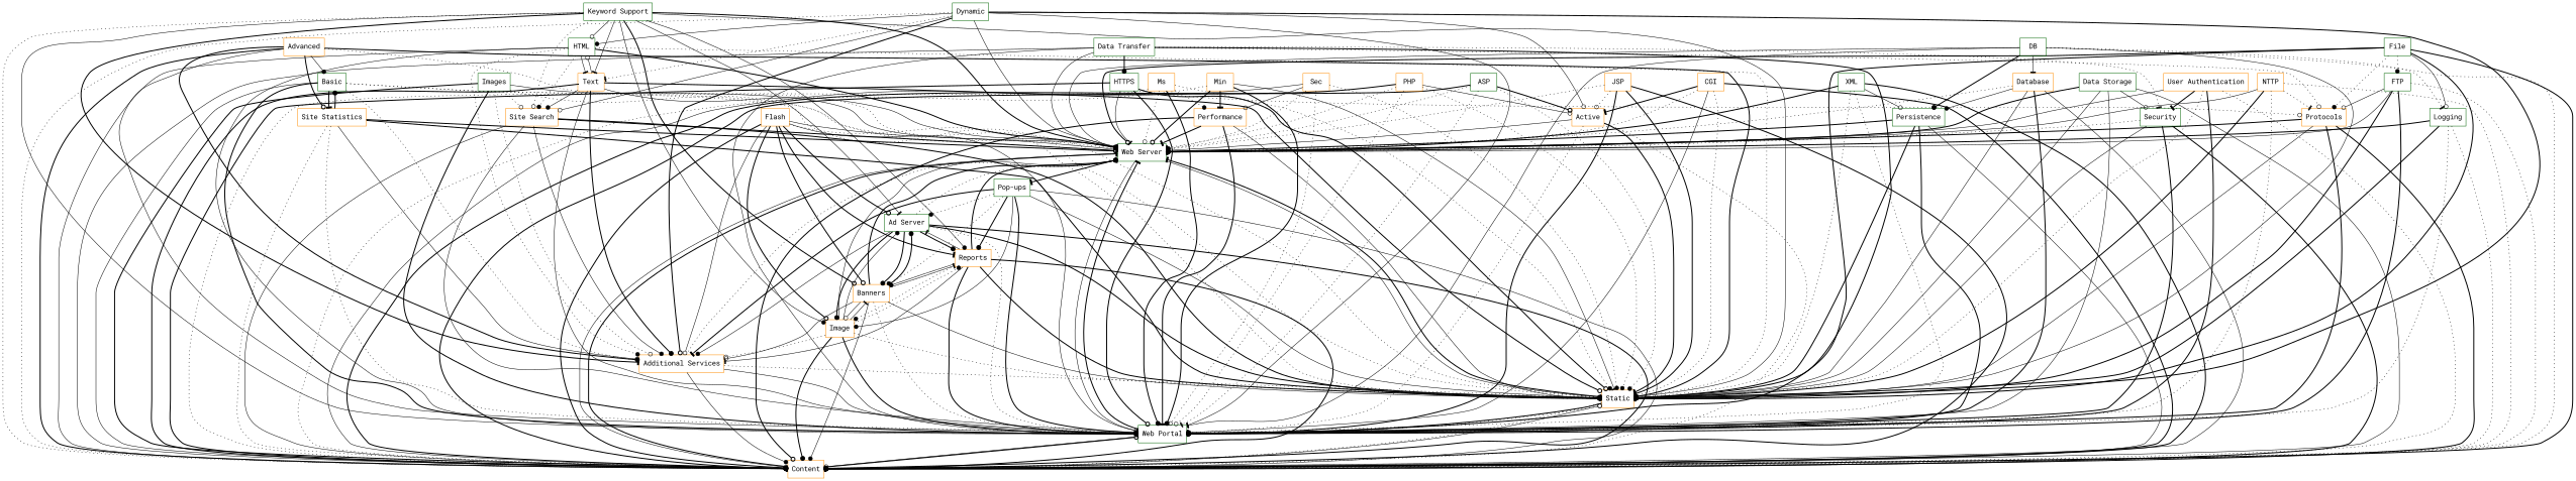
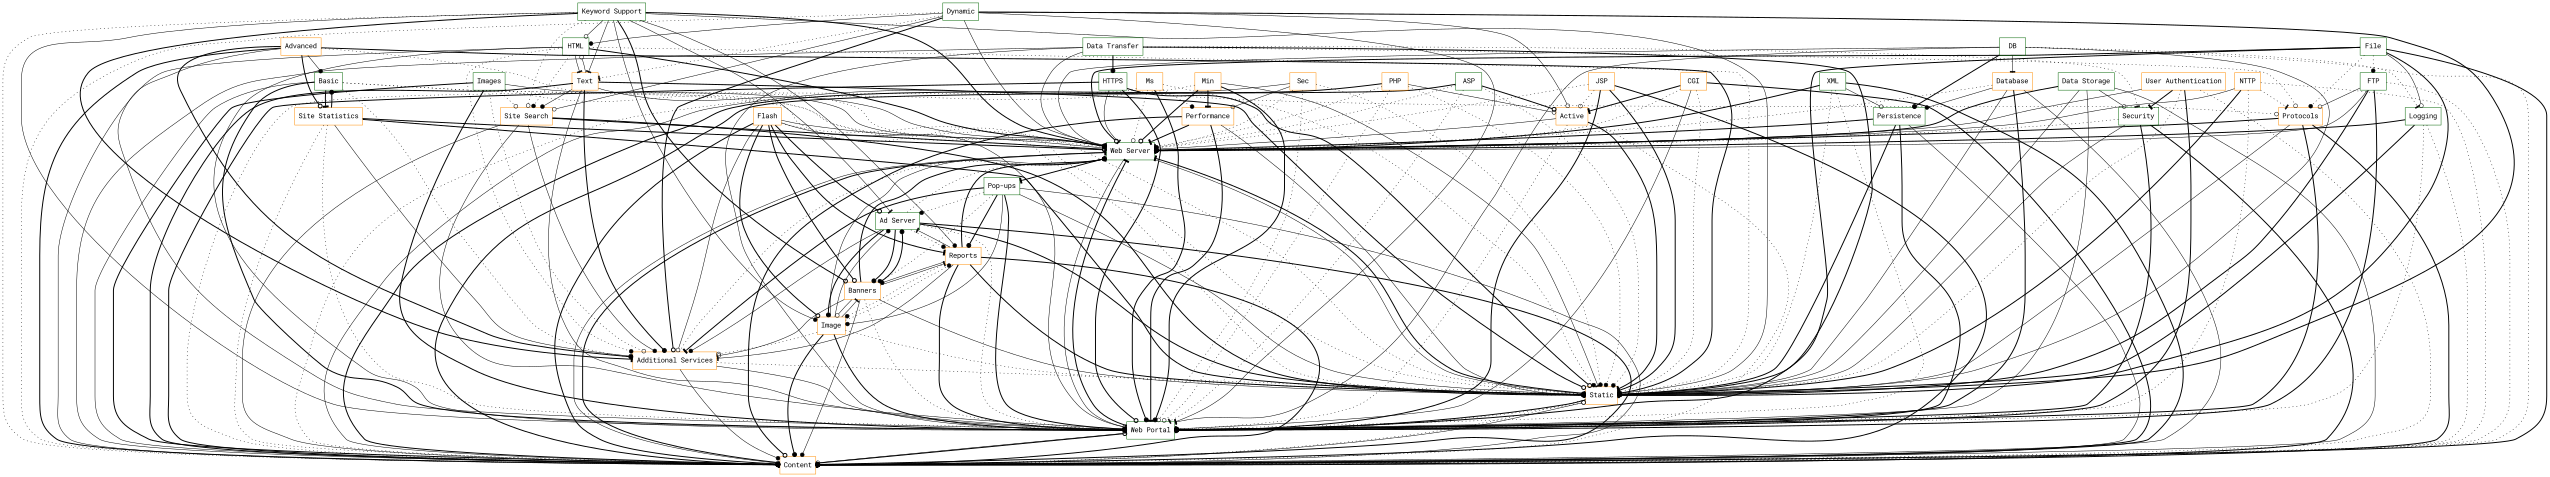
  digraph {
    fontname="Roboto Mono"
    rankdir=TB
    node [color=darkorange fontname="Roboto Mono" shape=box]
    edge [arrowhead=odot fontname="Roboto Mono" style=bold]
    n1 [label="Site Search"]
    n2 [color=darkgreen label="Web Server"]
    n3 [label=Static]
    n4 [label=Content]
    n5 [color=darkgreen label="Web Portal"]
    n6 [label="Additional Services"]
    n7 [color=darkgreen label="Pop-ups"]
    n8 [label=Protocols]
    n9 [color=darkgreen label=Persistence]
    n10 [color=darkgreen label="Ad Server"]
    n11 [label=Image]
    n12 [label=Banners]
    n13 [label=Reports]
    n14 [label=Database]
    n15 [color=darkgreen label="Data Storage"]
    n16 [color=darkgreen label=Security]
    n17 [color=darkgreen label=ASP]
    n18 [label=Active]
    n19 [label=Ms]
    n20 [label=Performance]
    n21 [color=darkgreen label=Images]
    n22 [color=darkgreen label=Logging]
    n23 [color=darkgreen label="Keyword Support"]
    n24 [color=darkgreen label=HTML]
    n25 [label=Text]
    n26 [color=darkgreen label="Data Transfer"]
    n27 [color=darkgreen label=HTTPS]
    n28 [label=Flash]
    n29 [label=Min]
    n30 [color=darkgreen label=FTP]
    n31 [color=darkgreen label=File]
    n32 [color=darkgreen label=DB]
    n33 [label="User Authentication"]
    n34 [label=Sec]
    n35 [label=Advanced]
    n36 [color=darkgreen label=Basic]
    n37 [label="Site Statistics"]
    n38 [label=NTTP]
    n39 [label=PHP]
    n40 [label=JSP]
    n41 [color=darkgreen label=Dynamic]
    n42 [label=CGI]
    n43 [color=darkgreen label=XML]
    n1 -> n2
    n1 -> n3
    n1 -> n4 [arrowhead=tee style=solid]
    n1 -> n5 [style=solid]
    n1 -> n6 [arrowhead=dot style=solid]
    n2 -> n3 [arrowhead=tee style=solid]
    n2 -> n4 [style=solid]
    n2 -> n5 [arrowhead=tee style=solid]
    n2 -> n7 [arrowhead=tee]
    n3 -> n2 [arrowhead=tee]
    n3 -> n4 [arrowhead=dot style=dotted]
    n3 -> n5
    n4 -> n2 [arrowhead=tee]
    n4 -> n3 [style=solid]
    n4 -> n5
    n5 -> n2 [arrowhead=tee]
    n5 -> n3 [style=dotted]
    n5 -> n4 [style=solid]
    n6 -> n2 [arrowhead=tee style=dotted]
    n6 -> n3 [arrowhead=dot style=dotted]
    n6 -> n4 [arrowhead=dot style=solid]
    n6 -> n5 [arrowhead=dot style=solid]
    n7 -> n3 [style=solid]
    n7 -> n4 [style=solid]
    n7 -> n5 [arrowhead=dot]
    n7 -> n6 [arrowhead=tee]
    n7 -> n10 [arrowhead=dot style=dotted]
    n7 -> n11 [arrowhead=dot style=solid]
    n7 -> n12 [arrowhead=dot style=dotted]
    n7 -> n13 [arrowhead=dot]
    n8 -> n2 [arrowhead=dot]
    n8 -> n3 [style=solid]
    n8 -> n4
    n8 -> n5 [arrowhead=tee]
    n9 -> n2
    n9 -> n3
    n9 -> n4 [arrowhead=tee style=solid]
    n9 -> n5
    n10 -> n2 [arrowhead=dot style=dotted]
    n10 -> n3
    n10 -> n4 [arrowhead=dot]
    n10 -> n5 [style=dotted]
    n10 -> n6 [arrowhead=dot style=solid]
    n10 -> n11 [arrowhead=dot]
    n10 -> n12 [arrowhead=dot]
-   n10 -> n13 [arrowhead=dot]
+   n10 -> n13 [arrowhead=dot style=dotted]
    n11 -> n2 [style=solid]
    n11 -> n3 [arrowhead=dot style=dotted]
    n11 -> n4 [arrowhead=dot]
    n11 -> n5 [arrowhead=tee]
    n11 -> n6 [style=dotted]
    n11 -> n10 [arrowhead=dot style=solid]
    n11 -> n12 [arrowhead=tee style=solid]
    n11 -> n13 [arrowhead=dot style=dotted]
    n12 -> n2 [arrowhead=dot]
    n12 -> n3 [arrowhead=tee style=solid]
    n12 -> n4 [arrowhead=dot style=solid]
    n12 -> n5 [arrowhead=dot style=dotted]
    n12 -> n6 [style=solid]
    n12 -> n10 [arrowhead=dot]
    n12 -> n11 [style=solid]
    n12 -> n13 [arrowhead=tee style=solid]
    n13 -> n2
    n13 -> n3
    n13 -> n4 [arrowhead=tee]
    n13 -> n5 [arrowhead=tee]
    n13 -> n6 [arrowhead=tee style=solid]
    n13 -> n10 [arrowhead=tee style=solid]
    n13 -> n11 [arrowhead=dot style=dotted]
    n13 -> n12 [arrowhead=dot style=solid]
    n14 -> n2 [style=dotted]
    n14 -> n3 [arrowhead=dot style=solid]
    n14 -> n4 [arrowhead=dot style=solid]
    n14 -> n5 [arrowhead=dot]
    n14 -> n9 [arrowhead=dot style=solid]
    n15 -> n2 [arrowhead=tee]
    n15 -> n3 [arrowhead=tee style=solid]
    n15 -> n4 [arrowhead=tee style=solid]
    n15 -> n5 [arrowhead=dot style=solid]
    n15 -> n16 [style=solid]
    n16 -> n2 [style=dotted]
    n16 -> n3 [arrowhead=tee style=solid]
    n16 -> n4
    n16 -> n5 [arrowhead=tee]
    n17 -> n2 [arrowhead=tee style=dotted]
    n17 -> n3 [arrowhead=dot style=dotted]
    n17 -> n4 [arrowhead=tee]
    n17 -> n5 [arrowhead=tee style=dotted]
    n17 -> n18
    n18 -> n2 [arrowhead=tee style=solid]
    n18 -> n3 [arrowhead=tee]
    n18 -> n4 [arrowhead=tee style=dotted]
    n18 -> n5 [arrowhead=tee style=dotted]
    n19 -> n2 [style=dotted]
    n19 -> n3 [arrowhead=dot style=dotted]
    n19 -> n4 [arrowhead=dot style=dotted]
    n19 -> n5 [arrowhead=dot]
    n19 -> n20 [arrowhead=dot style=dotted]
    n20 -> n2 [arrowhead=tee]
    n20 -> n3 [arrowhead=tee style=solid]
    n20 -> n4
    n20 -> n5 [arrowhead=tee]
    n21 -> n1 [style=dotted]
    n21 -> n2 [style=solid]
    n21 -> n3 [style=dotted]
    n21 -> n4
    n21 -> n5 [arrowhead=dot]
    n21 -> n6 [style=dotted]
    n22 -> n2 [arrowhead=dot]
    n22 -> n3
    n22 -> n4 [style=dotted]
    n22 -> n5 [arrowhead=tee style=dotted]
    n23 -> n1 [style=dotted]
    n23 -> n2
    n23 -> n3 [arrowhead=dot style=solid]
    n23 -> n4 [arrowhead=tee style=dotted]
    n23 -> n5 [arrowhead=dot style=solid]
    n23 -> n6 [arrowhead=tee]
    n23 -> n10 [arrowhead=tee style=solid]
    n23 -> n11 [arrowhead=dot style=solid]
    n23 -> n12
    n23 -> n13 [arrowhead=dot style=solid]
    n23 -> n24 [style=solid]
    n23 -> n25 [arrowhead=tee style=solid]
    n24 -> n1 [arrowhead=dot style=dotted]
    n24 -> n2
    n24 -> n3 [arrowhead=dot style=dotted]
    n24 -> n4 [style=solid]
    n24 -> n5 [arrowhead=tee style=solid]
    n24 -> n6 [arrowhead=dot style=dotted]
    n24 -> n25 [arrowhead=tee style=solid]
    n25 -> n1 [arrowhead=dot style=solid]
    n25 -> n2 [arrowhead=tee style=solid]
    n25 -> n3
    n25 -> n4 [arrowhead=dot]
    n25 -> n5 [arrowhead=dot style=solid]
    n25 -> n6 [arrowhead=dot]
    n25 -> n24 [style=solid]
    n26 -> n2 [style=solid]
    n26 -> n3 [arrowhead=dot]
    n26 -> n4 [arrowhead=tee style=solid]
    n26 -> n5 [style=solid]
    n26 -> n8 [style=dotted]
    n26 -> n16 [arrowhead=tee style=dotted]
    n26 -> n27 [arrowhead=dot]
    n27 -> n2 [arrowhead=tee style=solid]
    n27 -> n3
    n27 -> n4 [arrowhead=tee]
    n27 -> n5
    n27 -> n8 [style=dotted]
    n28 -> n2 [style=solid]
    n28 -> n3 [arrowhead=dot style=dotted]
    n28 -> n4
    n28 -> n5 [style=solid]
    n28 -> n6 [style=solid]
    n28 -> n10
    n28 -> n11
    n28 -> n12
    n28 -> n13 [arrowhead=tee]
    n29 -> n2
    n29 -> n3 [arrowhead=tee style=solid]
    n29 -> n4 [style=dotted]
    n29 -> n5 [arrowhead=dot]
    n29 -> n20 [arrowhead=tee]
    n30 -> n2 [arrowhead=tee style=solid]
    n30 -> n3 [arrowhead=tee]
    n30 -> n4 [style=dotted]
    n30 -> n5 [arrowhead=dot]
    n30 -> n8 [style=solid]
    n31 -> n2
    n31 -> n3 [arrowhead=tee]
    n31 -> n4 [arrowhead=dot]
    n31 -> n5 [arrowhead=dot]
    n31 -> n8 [arrowhead=dot style=dotted]
    n31 -> n22 [style=solid]
    n31 -> n30 [arrowhead=dot style=dotted]
    n32 -> n2 [arrowhead=dot style=solid]
    n32 -> n3 [style=solid]
    n32 -> n4 [style=dotted]
    n32 -> n5 [arrowhead=tee style=solid]
    n32 -> n9 [arrowhead=dot]
    n32 -> n14 [arrowhead=tee style=solid]
    n32 -> n22 [arrowhead=tee style=dotted]
    n33 -> n2 [arrowhead=tee style=solid]
    n33 -> n3 [arrowhead=tee style=dotted]
    n33 -> n4 [style=dotted]
    n33 -> n5 [arrowhead=dot]
    n33 -> n16 [arrowhead=tee]
    n34 -> n2 [arrowhead=dot style=dotted]
    n34 -> n3 [arrowhead=dot style=dotted]
    n34 -> n4 [style=solid]
    n34 -> n5 [style=dotted]
    n34 -> n20 [style=solid]
    n35 -> n2 [style=dotted]
    n35 -> n3 [arrowhead=tee]
    n35 -> n4
    n35 -> n5 [style=solid]
    n35 -> n6 [arrowhead=dot]
    n35 -> n36 [arrowhead=dot style=solid]
    n35 -> n37
    n36 -> n2 [arrowhead=tee style=dotted]
    n36 -> n3 [style=dotted]
    n36 -> n4 [style=solid]
    n36 -> n5 [arrowhead=dot]
    n36 -> n6 [arrowhead=tee style=dotted]
    n36 -> n37 [arrowhead=tee]
    n37 -> n2
    n37 -> n3 [arrowhead=tee]
    n37 -> n4 [style=dotted]
    n37 -> n5 [arrowhead=tee style=dotted]
    n37 -> n6 [style=solid]
    n37 -> n36 [arrowhead=dot]
    n38 -> n2 [arrowhead=dot style=solid]
    n38 -> n3 [arrowhead=dot]
    n38 -> n4 [style=dotted]
    n38 -> n5 [arrowhead=tee style=dotted]
    n38 -> n8 [arrowhead=tee style=dotted]
    n39 -> n2 [arrowhead=tee style=dotted]
    n39 -> n3 [arrowhead=dot style=dotted]
    n39 -> n4
    n39 -> n5 [style=dotted]
    n39 -> n18 [style=solid]
    n40 -> n2 [arrowhead=dot style=dotted]
    n40 -> n3 [arrowhead=tee]
    n40 -> n4 [arrowhead=tee]
    n40 -> n5 [arrowhead=tee]
    n40 -> n18 [style=dotted]
    n41 -> n1 [style=solid]
    n41 -> n2 [arrowhead=tee style=solid]
    n41 -> n3
    n41 -> n4 [arrowhead=tee style=dotted]
    n41 -> n5 [arrowhead=tee style=solid]
    n41 -> n6
    n41 -> n18 [style=solid]
    n41 -> n24 [arrowhead=dot style=solid]
    n41 -> n25 [arrowhead=tee style=dotted]
    n42 -> n2 [arrowhead=tee style=dotted]
    n42 -> n3 [arrowhead=tee style=dotted]
    n42 -> n4 [arrowhead=tee]
    n42 -> n5 [arrowhead=dot style=solid]
    n42 -> n18 [arrowhead=tee]
    n43 -> n2 [arrowhead=tee]
    n43 -> n3 [arrowhead=tee style=dotted]
    n43 -> n4 [arrowhead=dot]
    n43 -> n5 [arrowhead=tee style=dotted]
    n43 -> n9 [style=solid]
  }
